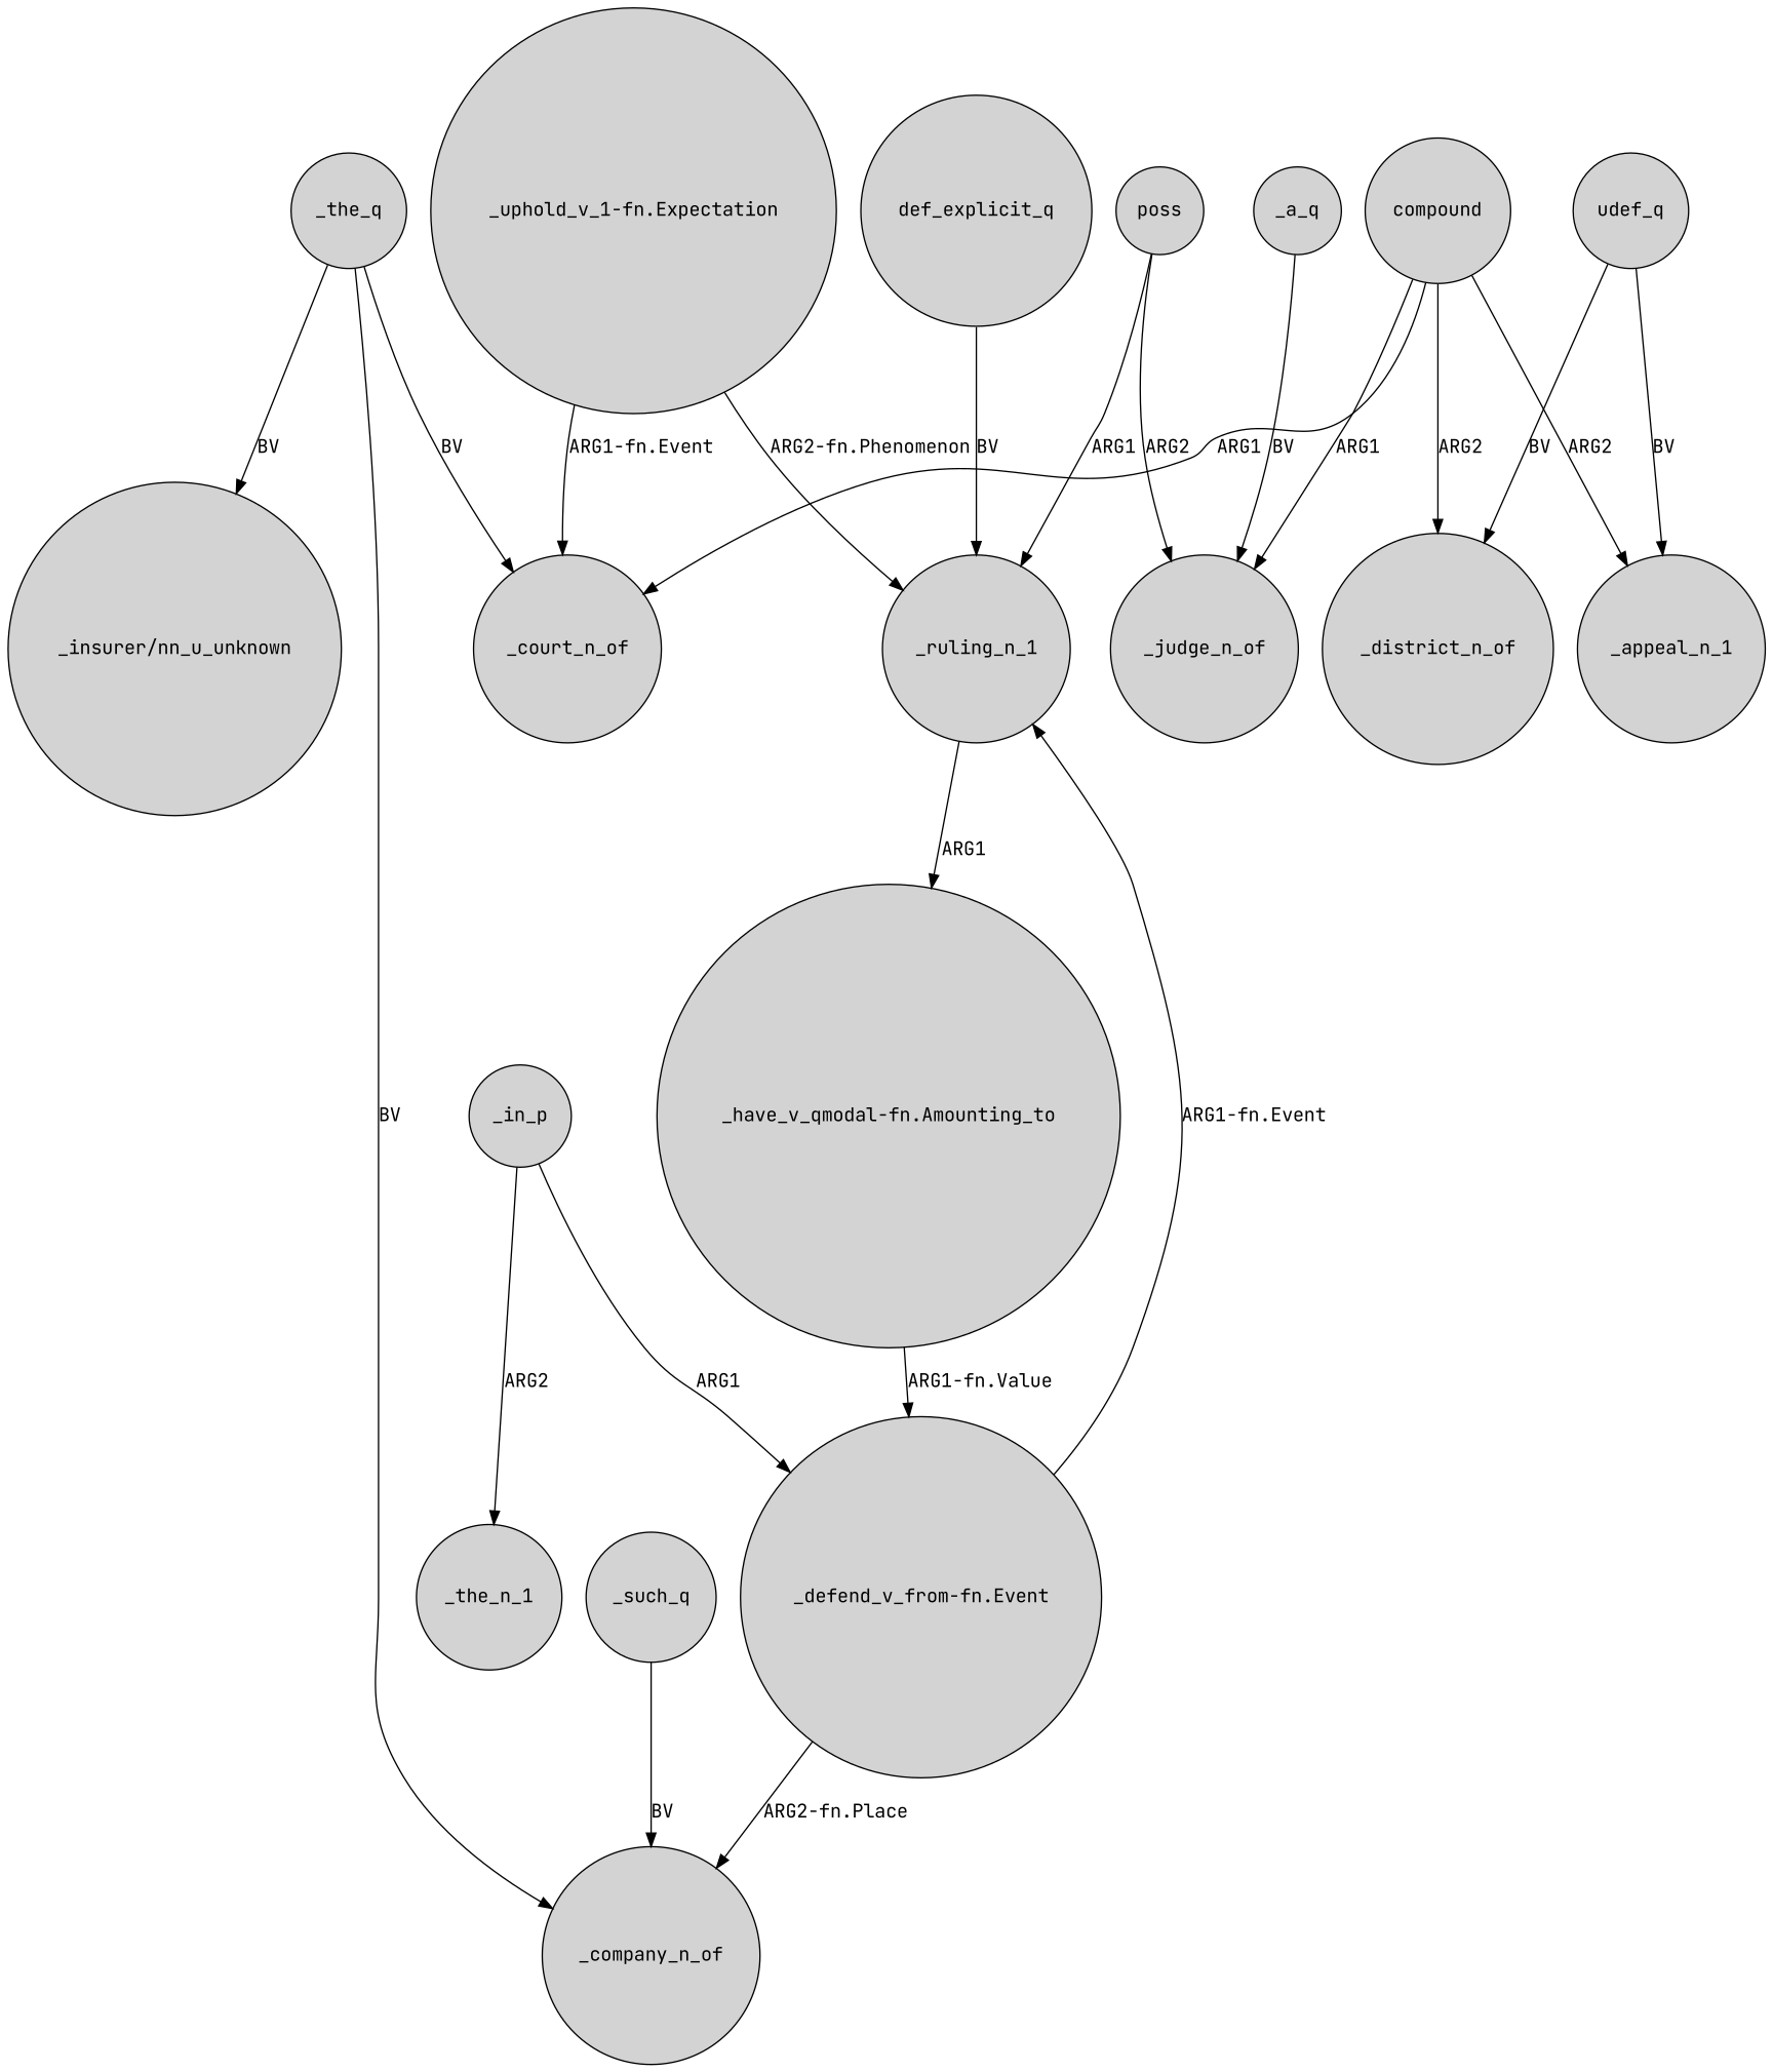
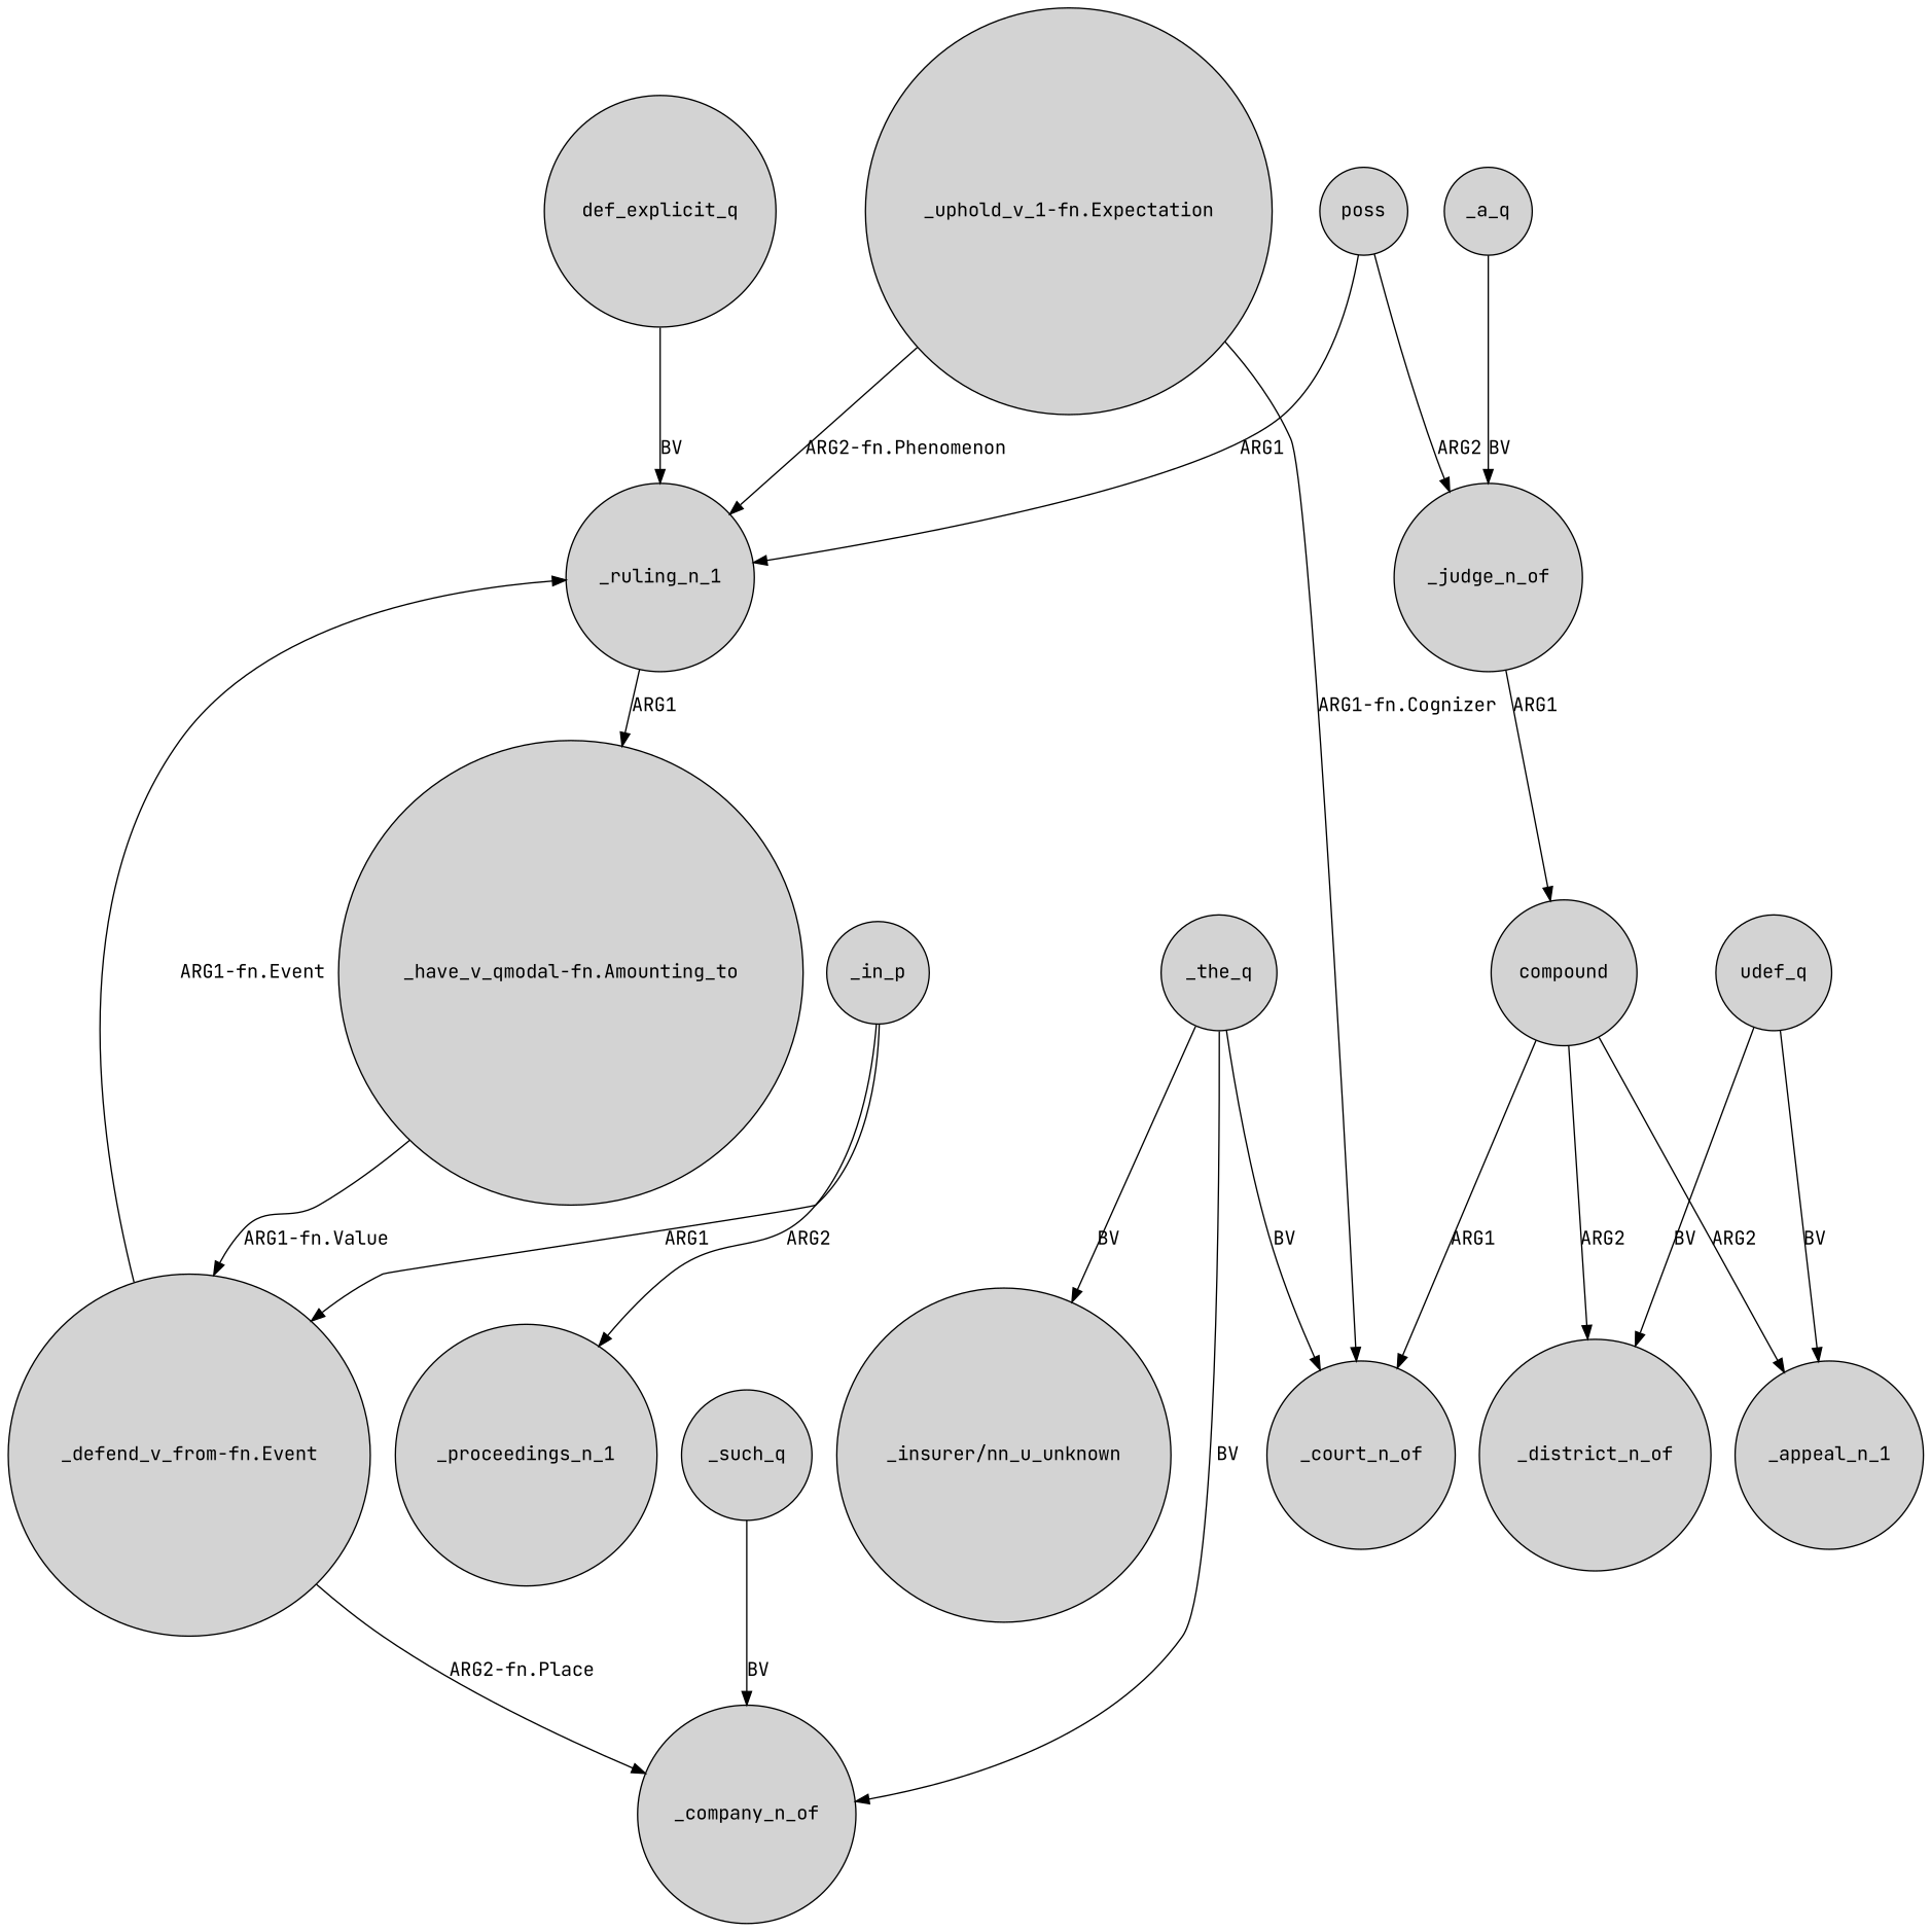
  digraph {
    fontname="JetBrains Mono"
    node [fontname="JetBrains Mono" shape=circle style=filled]
    edge [fontname="JetBrains Mono"]
    _ruling_n_1
    "_have_v_qmodal-fn.Amounting_to"
    "_defend_v_from-fn.Event"
    _company_n_of
    _in_p
-   _proceedings_n_1 [label=_the_n_1]
+   _proceedings_n_1
    "_uphold_v_1-fn.Expectation"
    _court_n_of
    _the_q
    "_insurer/nn_u_unknown"
    def_explicit_q
    poss
    _judge_n_of
    compound
    _district_n_of
    _appeal_n_1
    udef_q
    _a_q
    _such_q
    _ruling_n_1 -> "_have_v_qmodal-fn.Amounting_to" [label=ARG1]
    "_have_v_qmodal-fn.Amounting_to" -> "_defend_v_from-fn.Event" [label="ARG1-fn.Value"]
    "_defend_v_from-fn.Event" -> _ruling_n_1 [label="ARG1-fn.Event"]
    "_defend_v_from-fn.Event" -> _company_n_of [label="ARG2-fn.Place"]
    _in_p -> "_defend_v_from-fn.Event" [label=ARG1]
    _in_p -> _proceedings_n_1 [label=ARG2]
    "_uphold_v_1-fn.Expectation" -> _ruling_n_1 [label="ARG2-fn.Phenomenon"]
-   "_uphold_v_1-fn.Expectation" -> _court_n_of [label="ARG1-fn.Event"]
+   "_uphold_v_1-fn.Expectation" -> _court_n_of [label="ARG1-fn.Cognizer"]
    _the_q -> _company_n_of [label=BV]
    _the_q -> _court_n_of [label=BV]
    _the_q -> "_insurer/nn_u_unknown" [label=BV]
    def_explicit_q -> _ruling_n_1 [label=BV]
    poss -> _ruling_n_1 [label=ARG1]
    poss -> _judge_n_of [label=ARG2]
    compound -> _court_n_of [label=ARG1]
-   compound -> _judge_n_of [label=ARG1]
+   _judge_n_of -> compound [label=ARG1]
    compound -> _district_n_of [label=ARG2]
    compound -> _appeal_n_1 [label=ARG2]
    udef_q -> _district_n_of [label=BV]
    udef_q -> _appeal_n_1 [label=BV]
    _a_q -> _judge_n_of [label=BV]
    _such_q -> _company_n_of [label=BV]
  }
